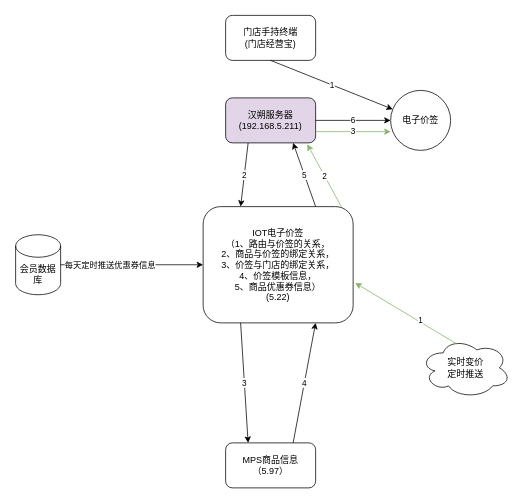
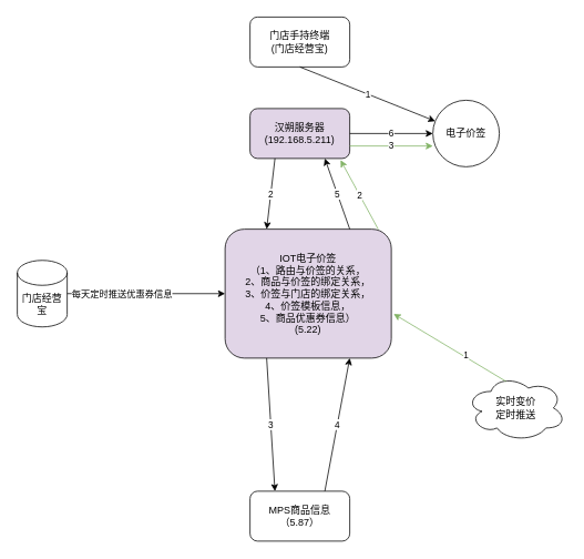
  <mxCell id="0" />
  <mxCell id="1" parent="0" />
  <mxCell id="2" value="&lt;div&gt;汉朔服务器&lt;/div&gt;&lt;div&gt;(192.168.5.211)&lt;br&gt;&lt;/div&gt;" style="rounded=1;whiteSpace=wrap;html=1;fillColor=#e1d5e7;" parent="1" vertex="1"><mxGeometry x="300" y="130" width="120" height="60" as="geometry" /></mxCell>
  <mxCell id="3" value="门店手持终端&lt;br&gt;(门店经营宝)" style="rounded=1;whiteSpace=wrap;html=1;" parent="1" vertex="1"><mxGeometry x="300" y="20" width="120" height="60" as="geometry" /></mxCell>
  <mxCell id="4" value="1" style="endArrow=classic;html=1;exitX=0.5;exitY=1;exitDx=0;exitDy=0;" parent="1" source="3" target="11" edge="1"><mxGeometry width="50" height="50" relative="1" as="geometry"><mxPoint x="370" y="300" as="sourcePoint" /><mxPoint x="420" y="250" as="targetPoint" /></mxGeometry></mxCell>
- <mxCell id="5" value="&lt;div&gt;IOT电子价签&lt;/div&gt;&lt;div&gt;（1、路由与价签的关系，&lt;/div&gt;&lt;div&gt;2、商品与价签的绑定关系，&lt;/div&gt;&lt;div&gt;3、价签与门店的绑定关系，&lt;/div&gt;&lt;div&gt;4、价签模板信息，&lt;/div&gt;&lt;div&gt;5、商品优惠券信息）&lt;/div&gt;(5.22)" style="rounded=1;whiteSpace=wrap;html=1;" parent="1" vertex="1"><mxGeometry x="270" y="275" width="200" height="155" as="geometry" /></mxCell>
+ <mxCell id="5" value="&lt;div&gt;IOT电子价签&lt;/div&gt;&lt;div&gt;（1、路由与价签的关系，&lt;/div&gt;&lt;div&gt;2、商品与价签的绑定关系，&lt;/div&gt;&lt;div&gt;3、价签与门店的绑定关系，&lt;/div&gt;&lt;div&gt;4、价签模板信息，&lt;/div&gt;&lt;div&gt;5、商品优惠券信息）&lt;/div&gt;(5.22)" style="rounded=1;whiteSpace=wrap;html=1;fillColor=#e1d5e7;" parent="1" vertex="1"><mxGeometry x="270" y="275" width="200" height="155" as="geometry" /></mxCell>
  <mxCell id="6" value="2" style="endArrow=classic;html=1;exitX=0.25;exitY=1;exitDx=0;exitDy=0;entryX=0.25;entryY=0;entryDx=0;entryDy=0;" parent="1" source="2" target="5" edge="1"><mxGeometry width="50" height="50" relative="1" as="geometry"><mxPoint x="370" y="300" as="sourcePoint" /><mxPoint x="420" y="250" as="targetPoint" /></mxGeometry></mxCell>
  <mxCell id="7" value="5" style="endArrow=classic;html=1;entryX=0.75;entryY=1;entryDx=0;entryDy=0;exitX=0.75;exitY=0;exitDx=0;exitDy=0;" parent="1" source="5" target="2" edge="1"><mxGeometry width="50" height="50" relative="1" as="geometry"><mxPoint x="250" y="460" as="sourcePoint" /><mxPoint x="300" y="410" as="targetPoint" /></mxGeometry></mxCell>
- <mxCell id="8" value="MPS商品信息&lt;br&gt;（5.97）" style="rounded=1;whiteSpace=wrap;html=1;" parent="1" vertex="1"><mxGeometry x="300" y="590" width="120" height="60" as="geometry" /></mxCell>
+ <mxCell id="8" value="MPS商品信息&lt;br&gt;（5.87）" style="rounded=1;whiteSpace=wrap;html=1;" parent="1" vertex="1"><mxGeometry x="300" y="590" width="120" height="60" as="geometry" /></mxCell>
  <mxCell id="9" value="3" style="endArrow=classic;html=1;exitX=0.25;exitY=1;exitDx=0;exitDy=0;entryX=0.25;entryY=0;entryDx=0;entryDy=0;" parent="1" source="5" target="8" edge="1"><mxGeometry width="50" height="50" relative="1" as="geometry"><mxPoint x="370" y="340" as="sourcePoint" /><mxPoint x="420" y="290" as="targetPoint" /></mxGeometry></mxCell>
  <mxCell id="10" value="4" style="endArrow=classic;html=1;exitX=0.75;exitY=0;exitDx=0;exitDy=0;entryX=0.75;entryY=1;entryDx=0;entryDy=0;" parent="1" source="8" target="5" edge="1"><mxGeometry width="50" height="50" relative="1" as="geometry"><mxPoint x="370" y="340" as="sourcePoint" /><mxPoint x="420" y="290" as="targetPoint" /></mxGeometry></mxCell>
  <mxCell id="11" value="电子价签" style="ellipse;whiteSpace=wrap;html=1;aspect=fixed;" parent="1" vertex="1"><mxGeometry x="520" y="120" width="80" height="80" as="geometry" /></mxCell>
  <mxCell id="12" value="6" style="endArrow=classic;html=1;exitX=1;exitY=0.5;exitDx=0;exitDy=0;entryX=0;entryY=0.5;entryDx=0;entryDy=0;" parent="1" source="2" target="11" edge="1"><mxGeometry width="50" height="50" relative="1" as="geometry"><mxPoint x="370" y="340" as="sourcePoint" /><mxPoint x="420" y="290" as="targetPoint" /></mxGeometry></mxCell>
  <mxCell id="13" value="&lt;div&gt;实时变价&lt;/div&gt;&lt;div&gt;定时推送&lt;br&gt;&lt;/div&gt;" style="ellipse;shape=cloud;whiteSpace=wrap;html=1;" parent="1" vertex="1"><mxGeometry x="560" y="450" width="120" height="80" as="geometry" /></mxCell>
  <mxCell id="14" value="" style="endArrow=classic;html=1;exitX=0.4;exitY=0.1;exitDx=0;exitDy=0;exitPerimeter=0;entryX=1.014;entryY=0.657;entryDx=0;entryDy=0;entryPerimeter=0;fillColor=#d5e8d4;strokeColor=#82b366;" parent="1" source="13" target="5" edge="1"><mxGeometry width="50" height="50" relative="1" as="geometry"><mxPoint x="370" y="340" as="sourcePoint" /><mxPoint x="420" y="290" as="targetPoint" /></mxGeometry></mxCell>
  <mxCell id="15" value="1" style="edgeLabel;html=1;align=center;verticalAlign=middle;resizable=0;points=[];" parent="14" vertex="1" connectable="0"><mxGeometry x="-0.267" y="-2" relative="1" as="geometry"><mxPoint as="offset" /></mxGeometry></mxCell>
  <mxCell id="16" value="2" style="endArrow=classic;html=1;entryX=0.908;entryY=1.033;entryDx=0;entryDy=0;entryPerimeter=0;exitX=0.921;exitY=0;exitDx=0;exitDy=0;exitPerimeter=0;fillColor=#d5e8d4;strokeColor=#82b366;" parent="1" source="5" target="2" edge="1"><mxGeometry width="50" height="50" relative="1" as="geometry"><mxPoint x="370" y="340" as="sourcePoint" /><mxPoint x="420" y="290" as="targetPoint" /></mxGeometry></mxCell>
  <mxCell id="17" value="3" style="endArrow=classic;html=1;fontColor=#000000;exitX=1;exitY=0.75;exitDx=0;exitDy=0;entryX=0;entryY=0.688;entryDx=0;entryDy=0;entryPerimeter=0;fillColor=#d5e8d4;strokeColor=#82b366;" parent="1" source="2" target="11" edge="1"><mxGeometry width="50" height="50" relative="1" as="geometry"><mxPoint x="370" y="340" as="sourcePoint" /><mxPoint x="420" y="290" as="targetPoint" /></mxGeometry></mxCell>
- <mxCell id="18" value="会员数据库" style="shape=cylinder3;whiteSpace=wrap;html=1;boundedLbl=1;backgroundOutline=1;size=15;fontColor=#000000;" vertex="1" parent="1"><mxGeometry x="20" y="312.5" width="60" height="80" as="geometry" /></mxCell>
+ <mxCell id="18" value="门店经营宝" style="shape=cylinder3;whiteSpace=wrap;html=1;boundedLbl=1;backgroundOutline=1;size=15;fontColor=#000000;" vertex="1" parent="1"><mxGeometry x="20" y="312.5" width="60" height="80" as="geometry" /></mxCell>
  <mxCell id="19" value="" style="endArrow=classic;html=1;fontColor=#000000;exitX=1;exitY=0.5;exitDx=0;exitDy=0;exitPerimeter=0;entryX=0;entryY=0.5;entryDx=0;entryDy=0;" edge="1" parent="1" source="18" target="5"><mxGeometry width="50" height="50" relative="1" as="geometry"><mxPoint x="370" y="300" as="sourcePoint" /><mxPoint x="420" y="250" as="targetPoint" /></mxGeometry></mxCell>
  <mxCell id="20" value="每天定时推送优惠券信息" style="edgeLabel;html=1;align=center;verticalAlign=middle;resizable=0;points=[];fontColor=#000000;" vertex="1" connectable="0" parent="19"><mxGeometry x="-0.312" relative="1" as="geometry"><mxPoint as="offset" /></mxGeometry></mxCell>
